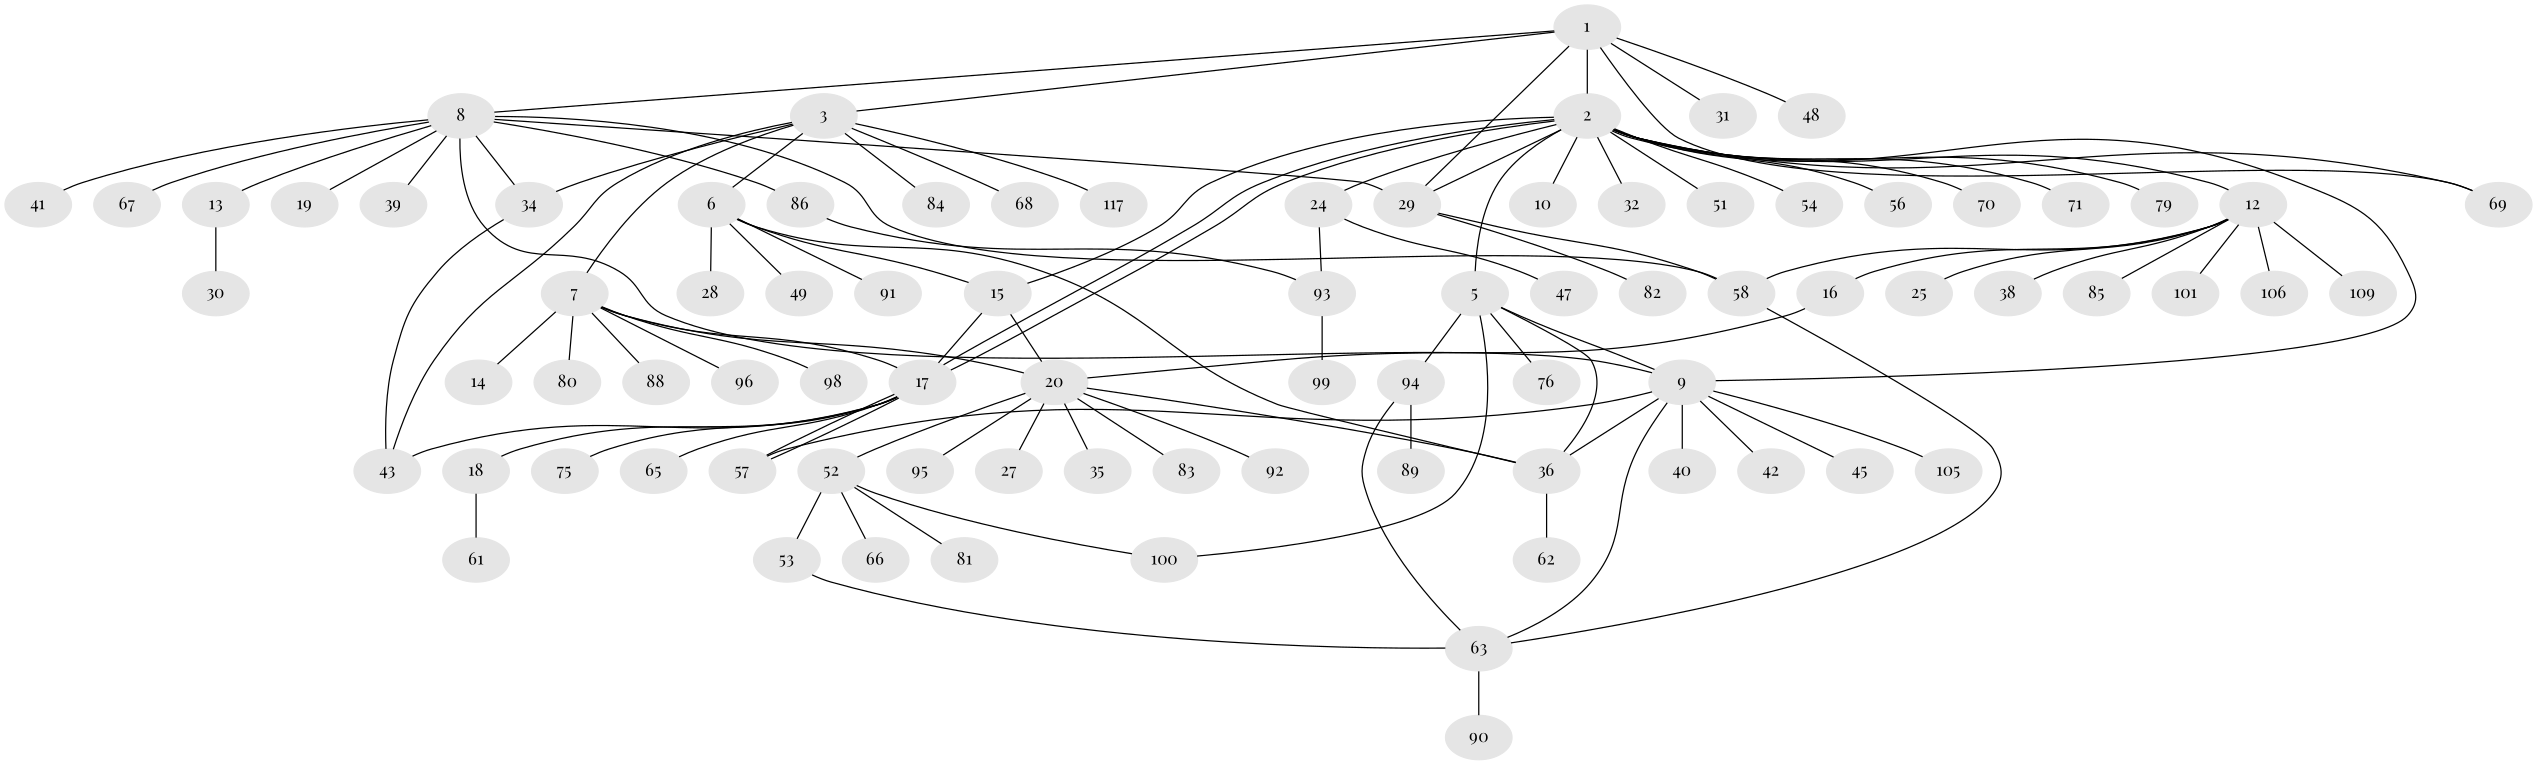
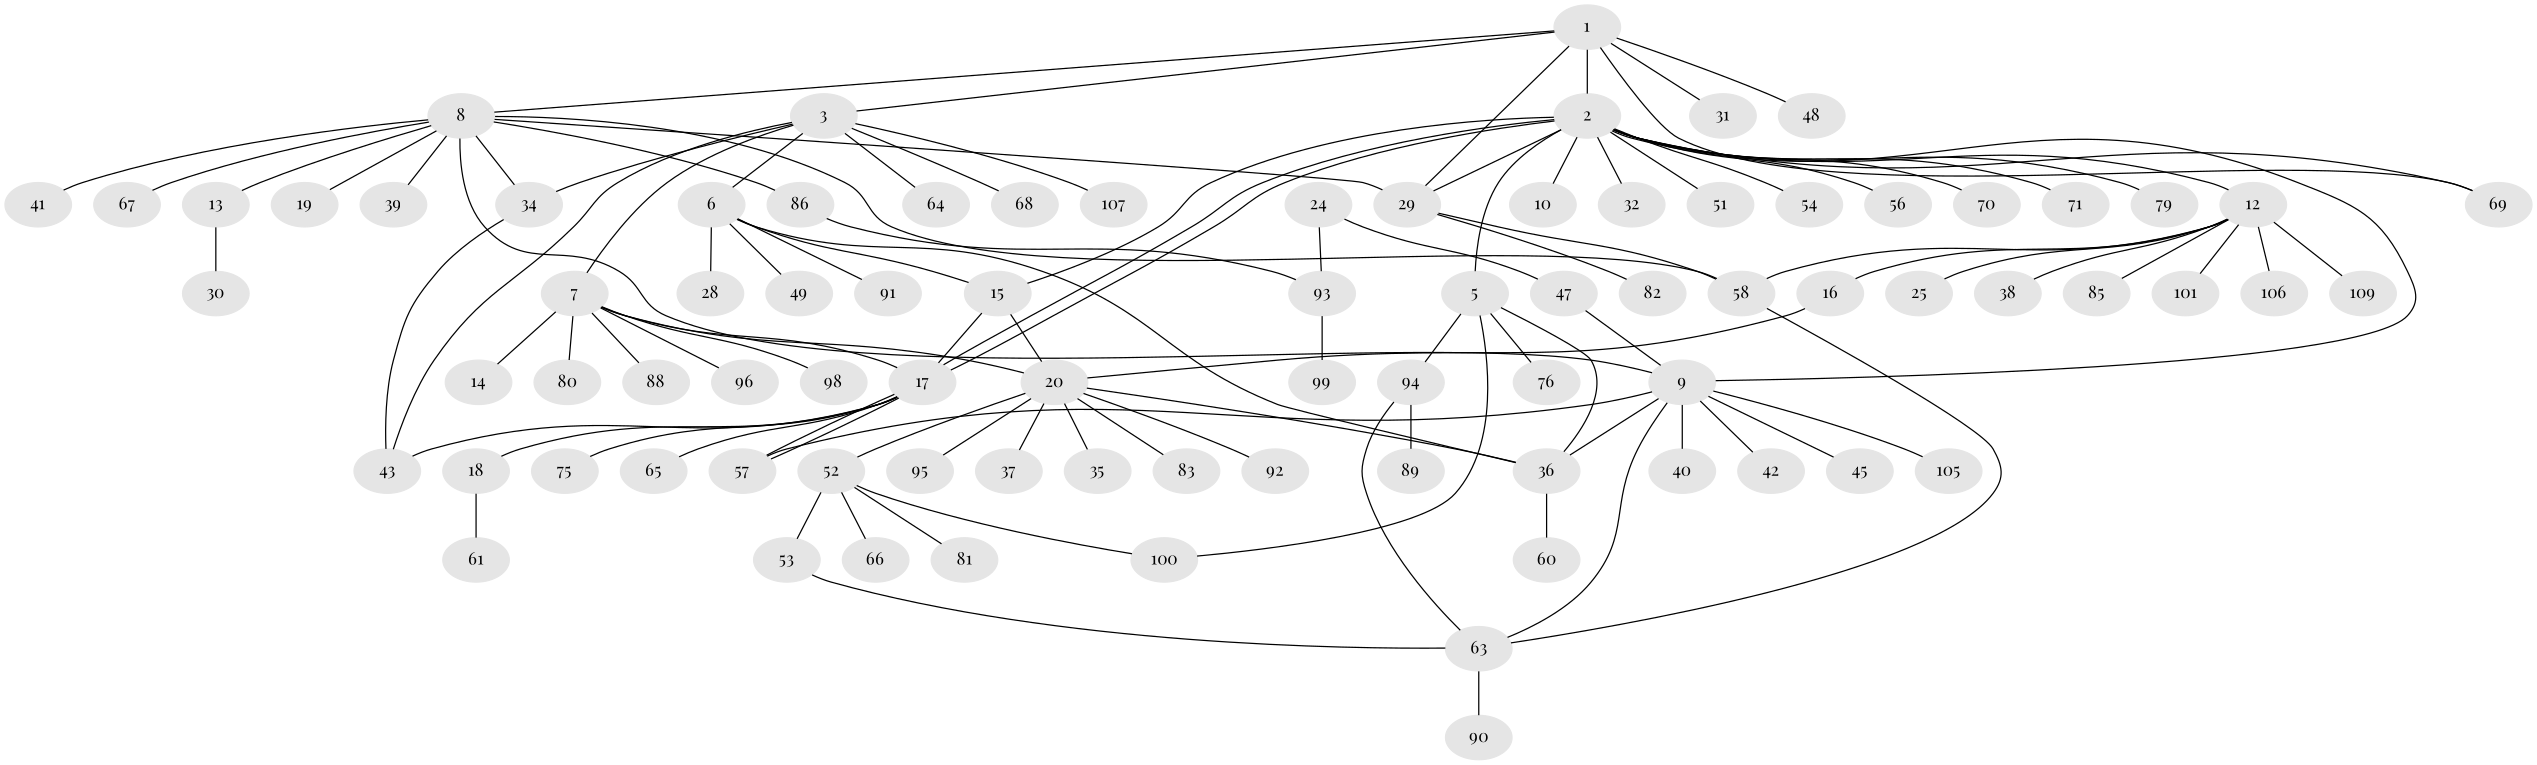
  graph {
    fontname="Playfair Display"
    node [color=gray90 fontname="Playfair Display" style=filled]
    edge [fontname="Playfair Display"]
    1 [super="+37"]
    2 [super="+4"]
    3 [super="+94"]
    8 [super="+33"]
    29 [super="+50"]
    31
    48
    69
    5 [super="+21"]
    9 [super="+104"]
    10
    12 [super="+73"]
    15 [super="+46"]
    17 [super="+23"]
    24
    32
    51
    54 [super="+103"]
    56
    70
    71
    79
    6 [super="+11"]
    7 [super="+84"]
    34 [super="+87"]
    43 [super="+72"]
-   64 [label=84]
+   64
    68
-   107 [label=117]
+   107
    13 [super="+55"]
    19
    39
    41
    58 [super="+59"]
    67
    86
    82
    36 [super="+60"]
    n39 [label=94 super="+78"]
    76
    100
    40 [super="+102"]
    42
    45
    57 [super="+108"]
    63 [super="+74"]
    105
    16 [super="+26"]
    25
    38
    85
    101
    106
    109
    20 [super="+22"]
    18
    65
    75
    47
    93 [super="+97"]
    28
    49
    91
    14
    80
    88
    96 [super="+110"]
    98
-   62
+   62 [label=60]
    89
-   27
+   27 [label=37]
    35
    52 [super="+77"]
    83
    92
    95
    30
    90
    61
    53
    66
    81
    99
    1 -- 2 [weight=2]
    1 -- 3
    1 -- 8
    1 -- 29
    1 -- 31
    1 -- 48
    1 -- 69
    2 -- 29
    2 -- 69
    2 -- 5
    2 -- 9
    2 -- 10
    2 -- 12
    2 -- 15
    2 -- 17
    2 -- 17
-   2 -- 24 [weight=2]
    2 -- 32
    2 -- 51
    2 -- 54
    2 -- 56
    2 -- 70
    2 -- 71
    2 -- 79
    3 -- 6
    3 -- 7
    3 -- 34
    3 -- 43
    3 -- 64
    3 -- 68
    3 -- 107
    8 -- 29
    8 -- 9
    8 -- 34
    8 -- 13
    8 -- 19
    8 -- 39
    8 -- 41
    8 -- 58
    8 -- 67
    8 -- 86
    29 -- 58
    29 -- 82
-   5 -- 9
+   47 -- 9
    5 -- 36
    5 -- n39
    5 -- 76
    5 -- 100
    9 -- 36
    9 -- 40
    9 -- 42
    9 -- 45
    9 -- 57
    9 -- 63
    9 -- 105
    12 -- 58
    12 -- 16
    12 -- 25
    12 -- 38
    12 -- 85
    12 -- 101
    12 -- 106
    12 -- 109
    15 -- 17
    15 -- 20
    17 -- 43
    17 -- 57
    17 -- 57
    17 -- 18
    17 -- 65
    17 -- 75
    24 -- 47
    24 -- 93
    6 -- 15
    6 -- 36
    6 -- 28
    6 -- 49
    6 -- 91
    7 -- 17
    7 -- 20
    7 -- 14
    7 -- 80
    7 -- 88
    7 -- 96
    7 -- 98
    34 -- 43
    13 -- 30
    58 -- 63
    86 -- 93
    36 -- 62
    n39 -- 63
    n39 -- 89
    63 -- 90
    16 -- 20
    20 -- 36
    20 -- 27
    20 -- 35
    20 -- 52
    20 -- 83
    20 -- 92
    20 -- 95
    18 -- 61
    93 -- 99
    52 -- 100
    52 -- 53
    52 -- 66
    52 -- 81
    53 -- 63
  }
